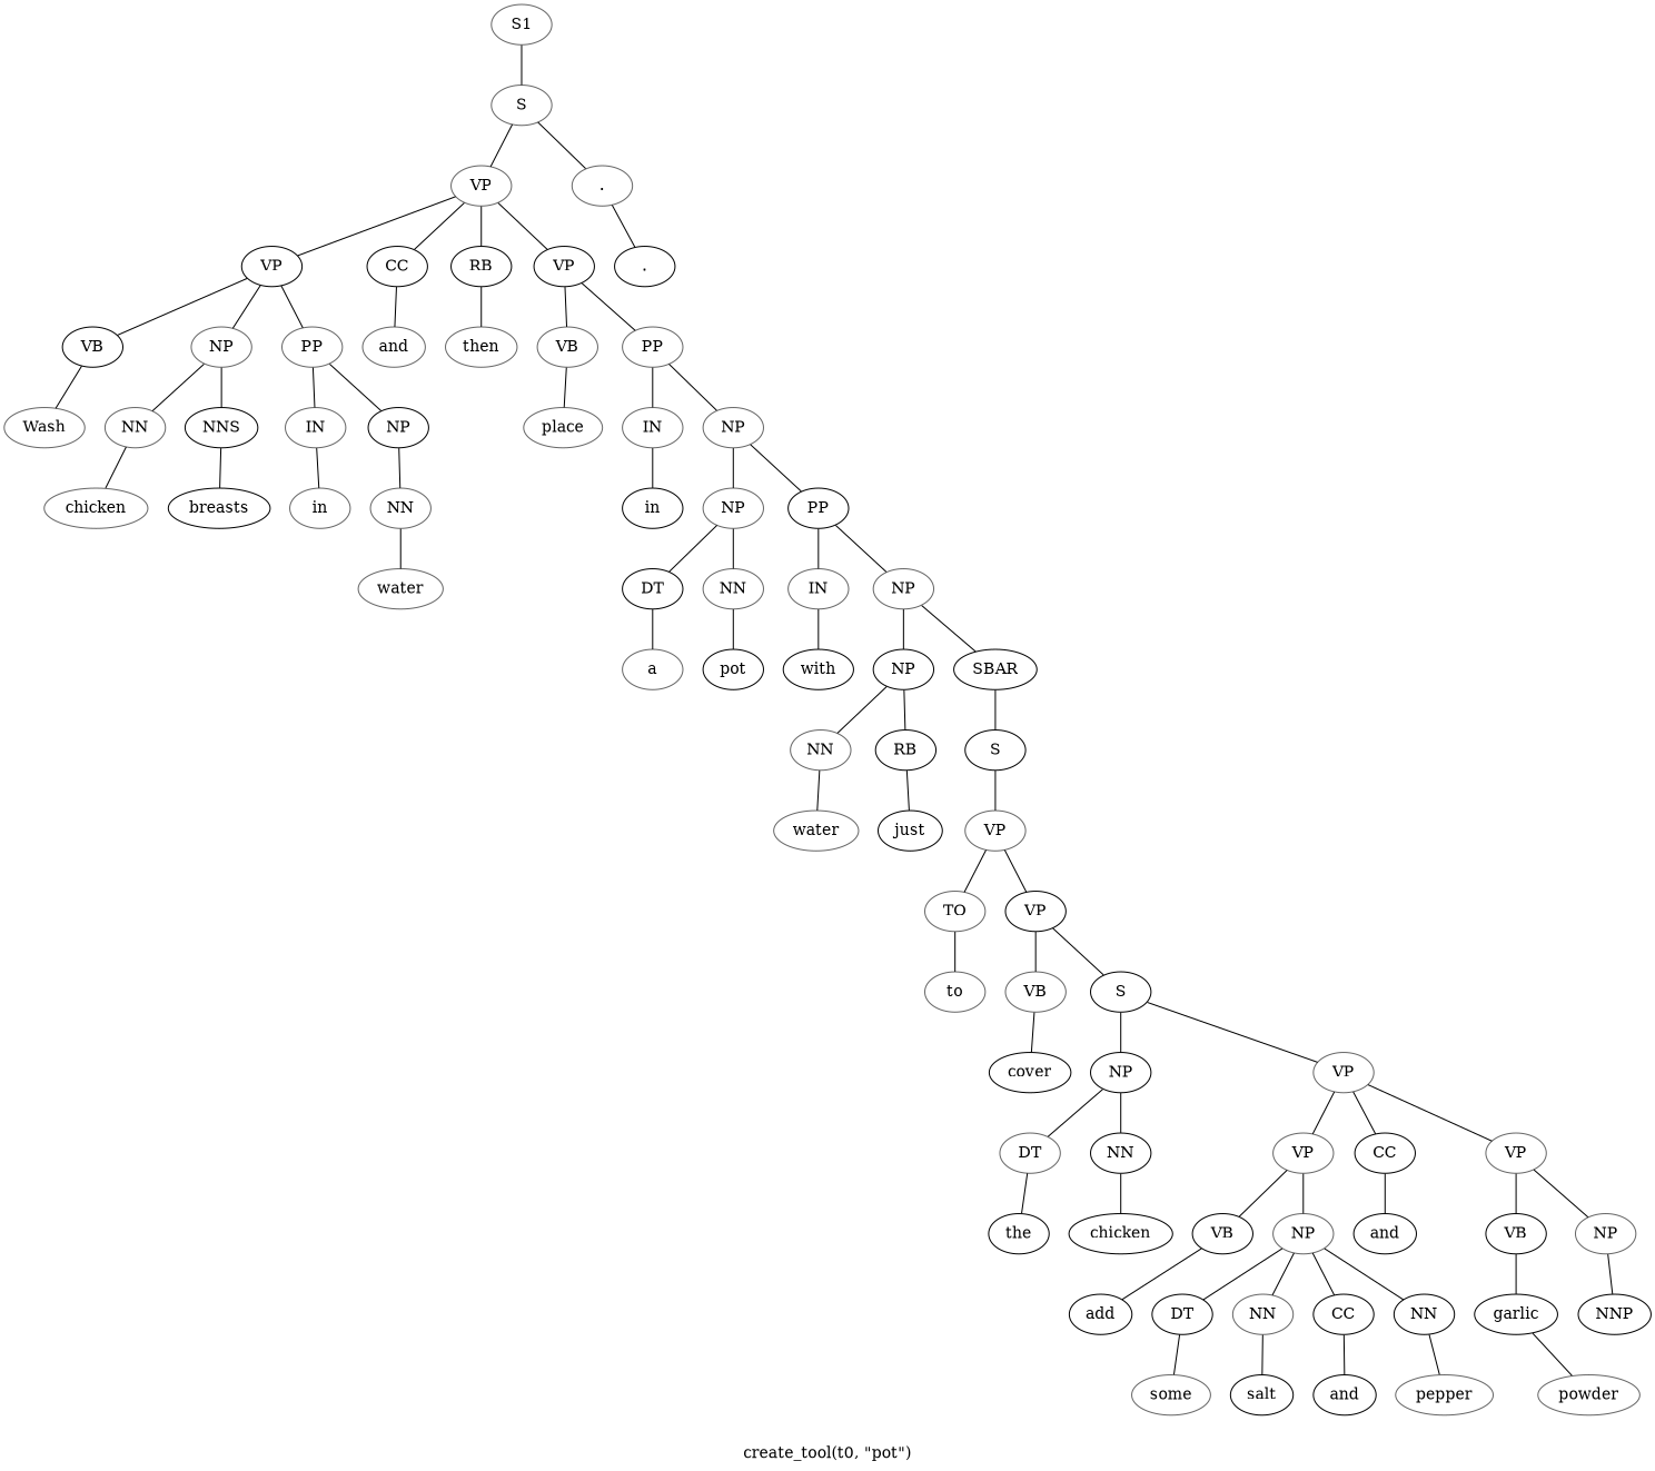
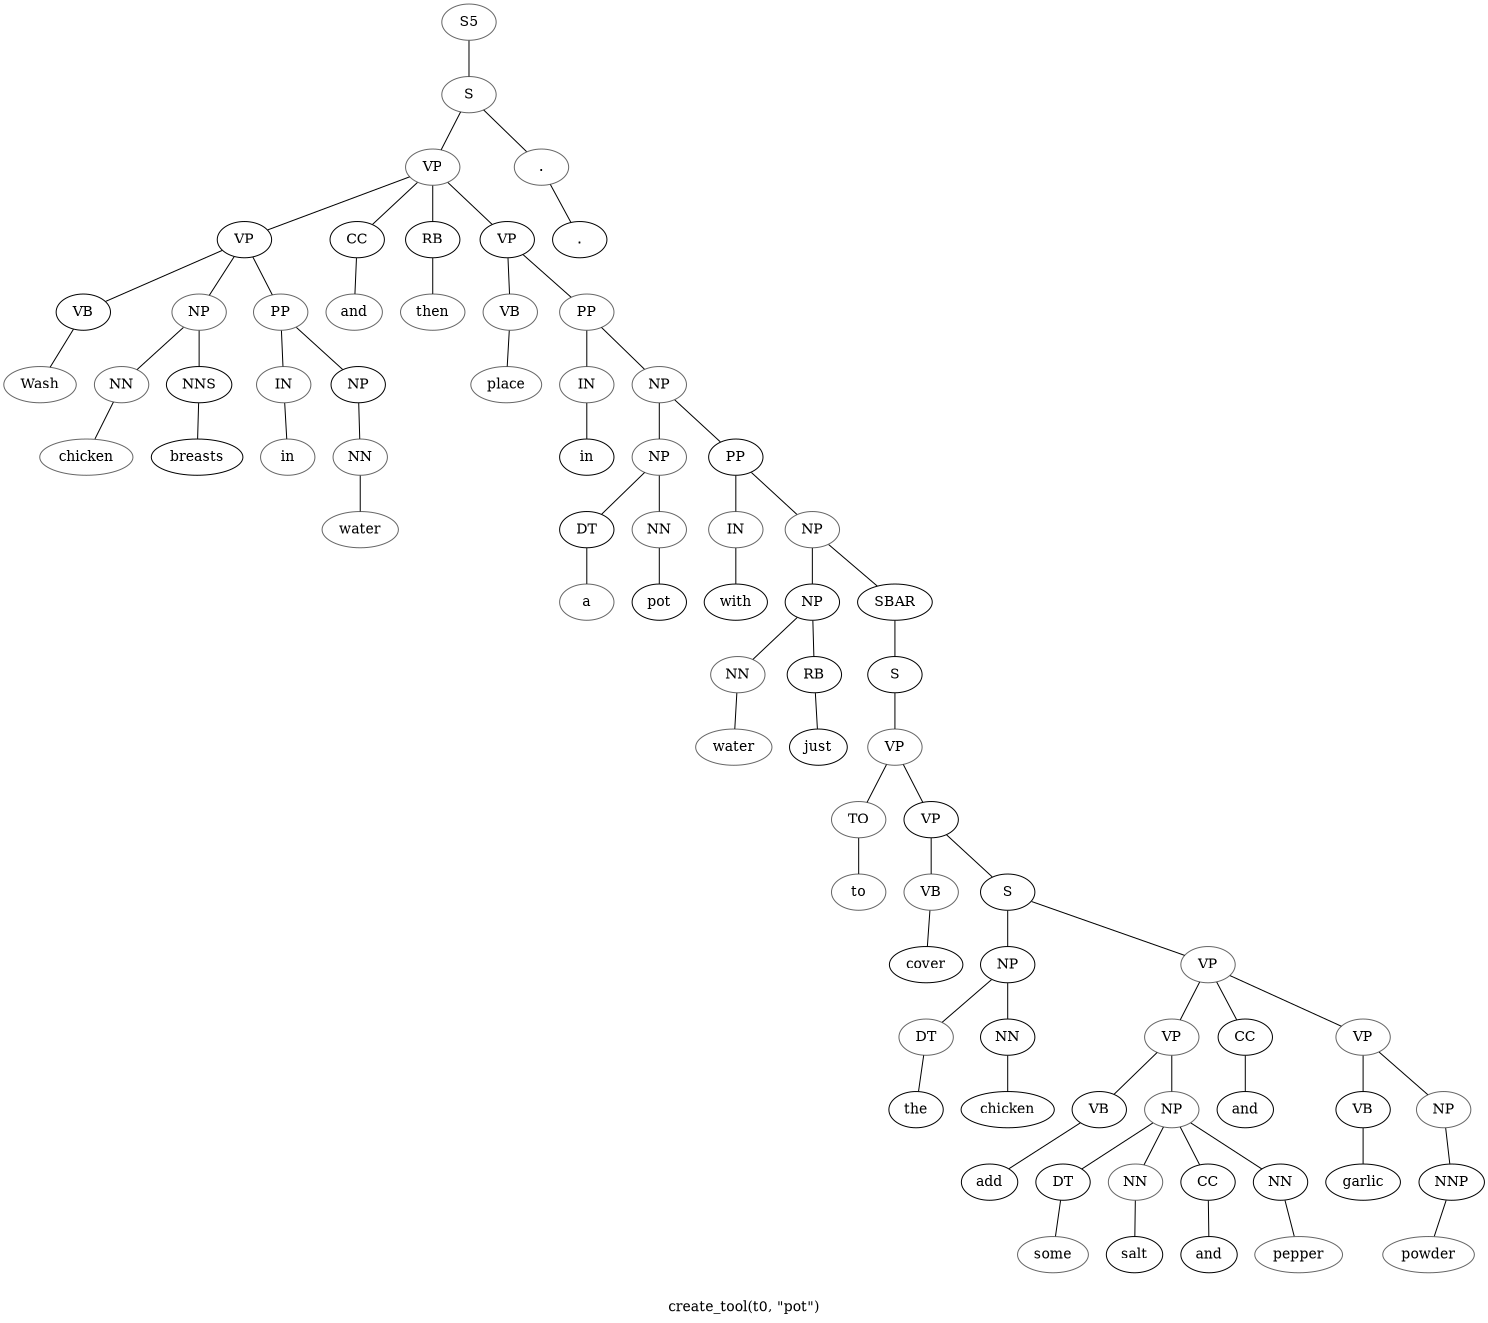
  graph {
    label="create_tool(t0, \"pot\")"
    node [color=gray40]
-   n1 [label=S1]
+   n1 [label=S5]
    n2 [label=S]
    n3 [label=VP]
    n4 [label="."]
    n5 [color=black label=VP]
    n6 [color=black label=CC]
    n7 [color=black label=RB]
    n8 [color=black label=VP]
    n9 [color=black label="."]
    n10 [color=black label=VB]
    n11 [label=NP]
    n12 [label=PP]
    n13 [label=and]
    n14 [label=then]
    n15 [label=VB]
    n16 [label=PP]
    n17 [label=Wash]
    n18 [label=NN]
    n19 [color=black label=NNS]
    n20 [label=IN]
    n21 [color=black label=NP]
    n22 [label=chicken]
    n23 [color=black label=breasts]
    n24 [label=in]
    n25 [label=NN]
    n26 [label=water]
    n27 [label=place]
    n28 [label=IN]
    n29 [label=NP]
    n30 [color=black label=in]
    n31 [label=NP]
    n32 [color=black label=PP]
    n33 [color=black label=DT]
    n34 [label=NN]
    n35 [label=IN]
    n36 [label=NP]
    n37 [label=a]
    n38 [color=black label=pot]
    n39 [color=black label=with]
    n40 [color=black label=NP]
    n41 [color=black label=SBAR]
    n42 [label=NN]
    n43 [color=black label=RB]
    n44 [color=black label=S]
    n45 [label=water]
    n46 [color=black label=just]
    n47 [label=VP]
    n48 [label=TO]
    n49 [color=black label=VP]
    n50 [label=to]
    n51 [label=VB]
    n52 [color=black label=S]
    n53 [color=black label=cover]
    n54 [color=black label=NP]
    n55 [label=VP]
    n56 [label=DT]
    n57 [color=black label=NN]
    n58 [label=VP]
    n59 [color=black label=CC]
    n60 [label=VP]
    n61 [color=black label=the]
    n62 [color=black label=chicken]
    n63 [color=black label=VB]
    n64 [label=NP]
    n65 [color=black label=and]
    n66 [color=black label=VB]
    n67 [label=NP]
    n68 [color=black label=add]
    n69 [color=black label=DT]
    n70 [label=NN]
    n71 [color=black label=CC]
    n72 [color=black label=NN]
    n73 [label=some]
    n74 [color=black label=salt]
    n75 [color=black label=and]
    n76 [label=pepper]
    n77 [color=black label=garlic]
    n78 [color=black label=NNP]
    n79 [label=powder]
    n1 -- n2
    n2 -- n3
    n2 -- n4
    n3 -- n5
    n3 -- n6
    n3 -- n7
    n3 -- n8
    n4 -- n9
    n5 -- n10
    n5 -- n11
    n5 -- n12
    n6 -- n13
    n7 -- n14
    n8 -- n15
    n8 -- n16
    n10 -- n17
    n11 -- n18
    n11 -- n19
    n12 -- n20
    n12 -- n21
    n15 -- n27
    n16 -- n28
    n16 -- n29
    n18 -- n22
    n19 -- n23
    n20 -- n24
    n21 -- n25
    n25 -- n26
    n28 -- n30
    n29 -- n31
    n29 -- n32
    n31 -- n33
    n31 -- n34
    n32 -- n35
    n32 -- n36
    n33 -- n37
    n34 -- n38
    n35 -- n39
    n36 -- n40
    n36 -- n41
    n40 -- n42
    n40 -- n43
    n41 -- n44
    n42 -- n45
    n43 -- n46
    n44 -- n47
    n47 -- n48
    n47 -- n49
    n48 -- n50
    n49 -- n51
    n49 -- n52
    n51 -- n53
    n52 -- n54
    n52 -- n55
    n54 -- n56
    n54 -- n57
    n55 -- n58
    n55 -- n59
    n55 -- n60
    n56 -- n61
    n57 -- n62
    n58 -- n63
    n58 -- n64
    n59 -- n65
    n60 -- n66
    n60 -- n67
    n63 -- n68
    n64 -- n69
    n64 -- n70
    n64 -- n71
    n64 -- n72
    n66 -- n77
    n67 -- n78
    n69 -- n73
    n70 -- n74
    n71 -- n75
    n72 -- n76
-   n77 -- n79
+   n78 -- n79
  }
